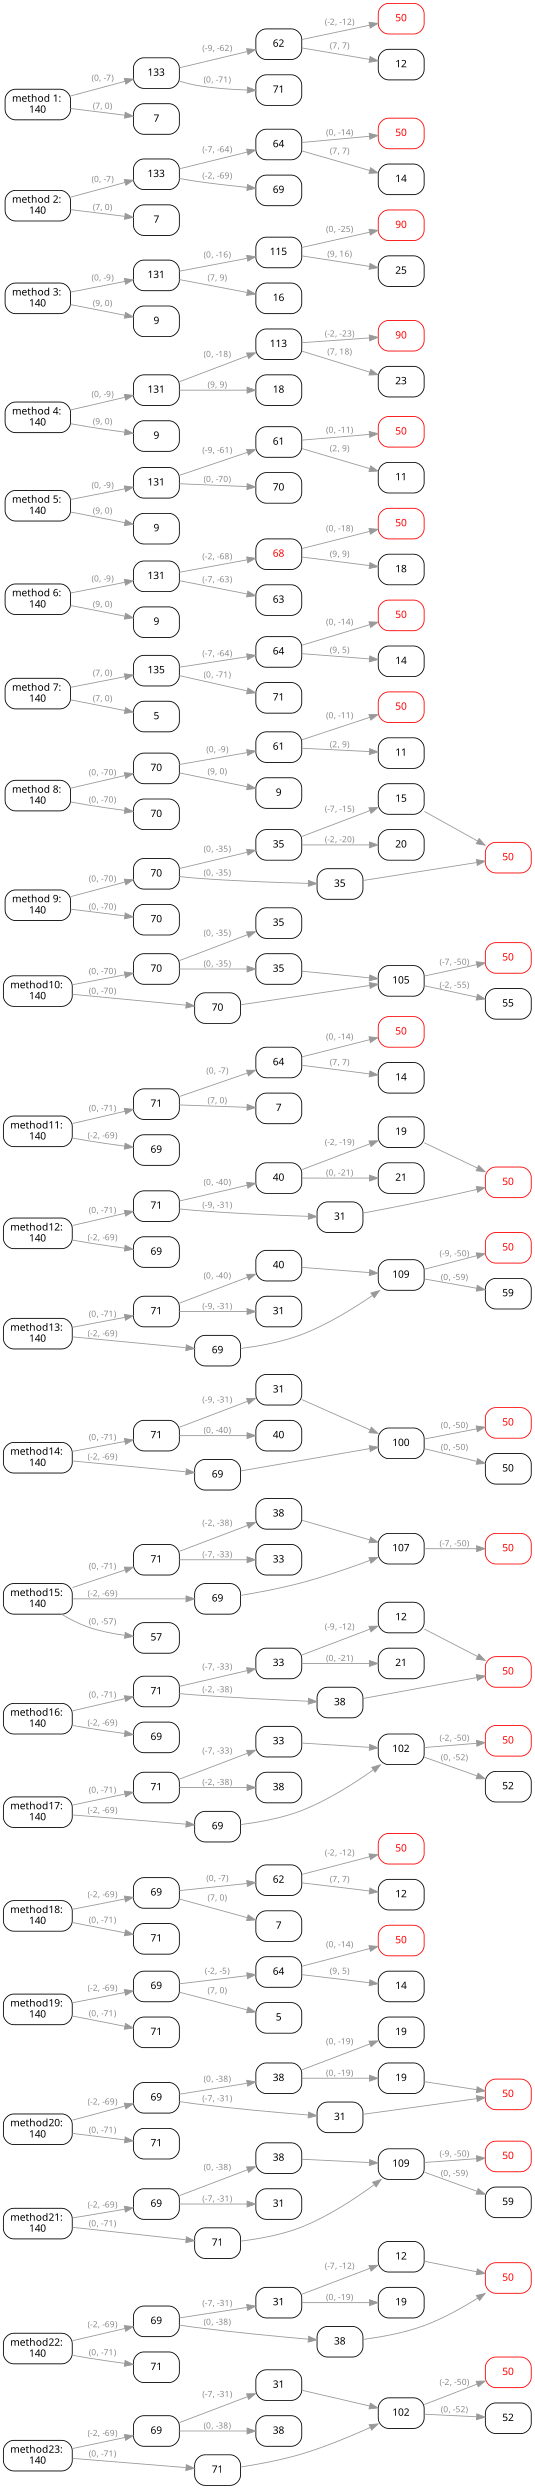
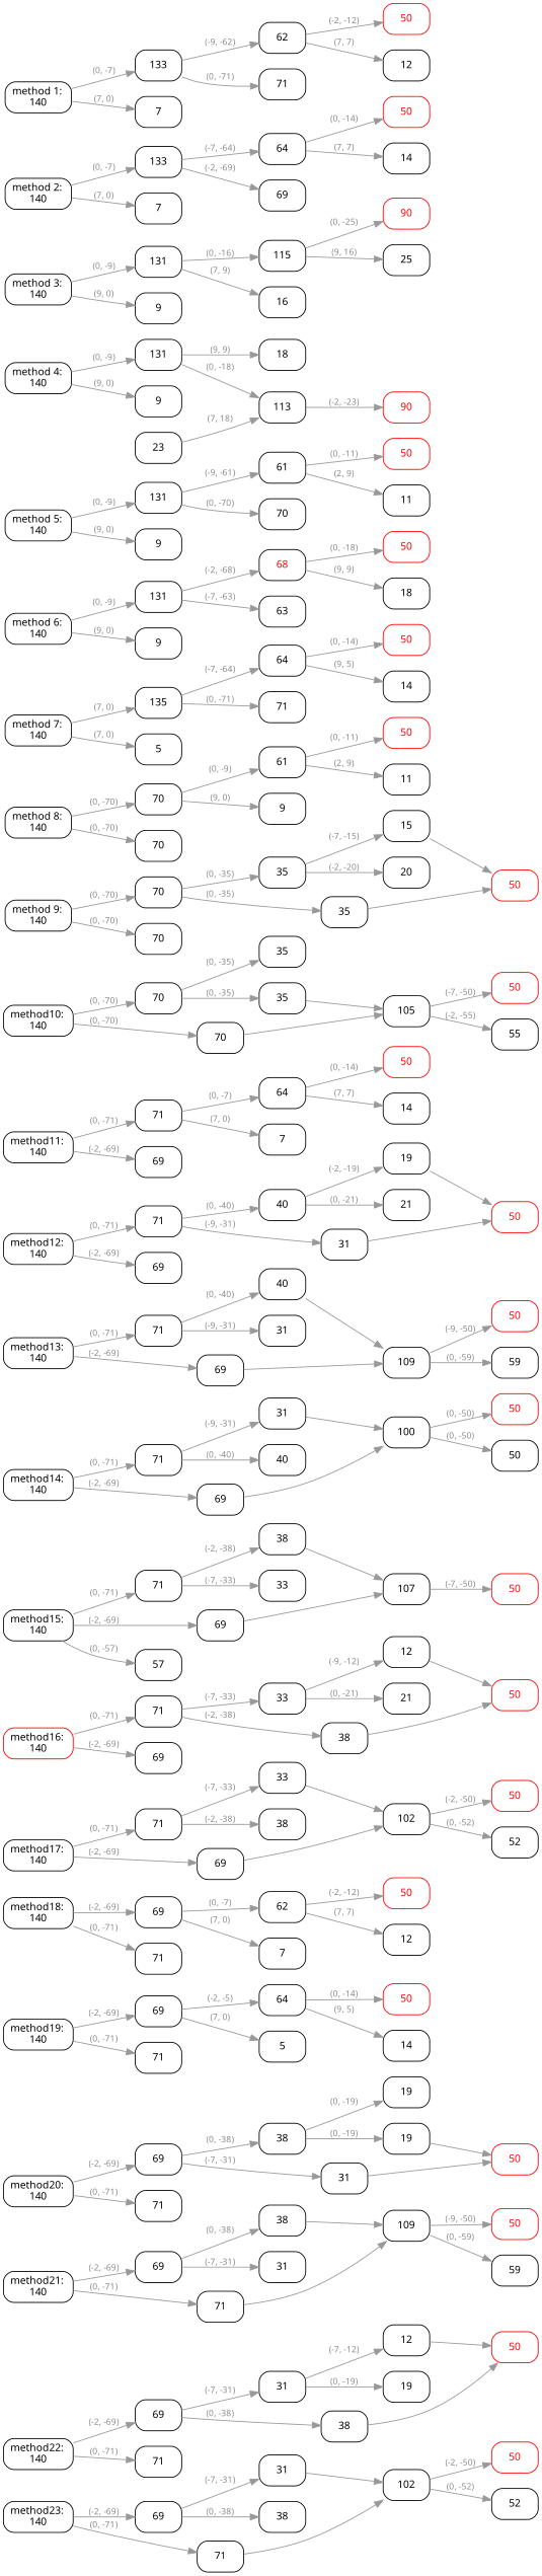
  digraph {
    fontname="Noto Sans"
    rankdir=LR
    node [color=black fontcolor=black fontname="Noto Sans" fontsize=12 shape=box style=rounded]
    edge [color="#999999" fontcolor="#888888" fontname="Noto Sans" fontsize=10]
    n1 [label="method23: \n140"]
    n2 [label=69]
    n3 [label=71]
    n4 [label=31]
    n5 [label=38]
    n6 [label=102]
    n7 [color=red fontcolor=red label=50]
    n8 [label=52]
    n9 [label="method22: \n140"]
    n10 [label=69]
    n11 [label=71]
    n12 [label=31]
    n13 [label=38]
    n14 [label=12]
    n15 [label=19]
    n16 [color=red fontcolor=red label=50]
    n17 [label="method21: \n140"]
    n18 [label=69]
    n19 [label=71]
    n20 [label=38]
    n21 [label=31]
    n22 [label=109]
    n23 [color=red fontcolor=red label=50]
    n24 [label=59]
    n25 [label="method20: \n140"]
    n26 [label=69]
    n27 [label=71]
    n28 [label=38]
    n29 [label=31]
    n30 [label=19]
    n31 [label=19]
    n32 [color=red fontcolor=red label=50]
    n33 [label="method19: \n140"]
    n34 [label=69]
    n35 [label=71]
    n36 [label=64]
    n37 [label=5]
    n38 [color=red fontcolor=red label=50]
    n39 [label=14]
    n40 [label="method18: \n140"]
    n41 [label=69]
    n42 [label=71]
    n43 [label=62]
    n44 [label=7]
    n45 [color=red fontcolor=red label=50]
    n46 [label=12]
    n47 [label="method17: \n140"]
    n48 [label=71]
    n49 [label=69]
    n50 [label=33]
    n51 [label=38]
    n52 [label=102]
    n53 [color=red fontcolor=red label=50]
    n54 [label=52]
-   n55 [label="method16: \n140"]
+   n55 [color=red label="method16: \n140"]
    n56 [label=71]
    n57 [label=69]
    n58 [label=33]
    n59 [label=38]
    n60 [label=12]
    n61 [label=21]
    n62 [color=red fontcolor=red label=50]
    n63 [label="method15: \n140"]
    n64 [label=71]
    n65 [label=69]
    n66 [label=57]
    n67 [label=38]
    n68 [label=33]
    n69 [label=107]
    n70 [color=red fontcolor=red label=50]
    n71 [label="method14: \n140"]
    n72 [label=71]
    n73 [label=69]
    n74 [label=31]
    n75 [label=40]
    n76 [label=100]
    n77 [color=red fontcolor=red label=50]
    n78 [label=50]
    n79 [label="method13: \n140"]
    n80 [label=71]
    n81 [label=69]
    n82 [label=40]
    n83 [label=31]
    n84 [label=109]
    n85 [color=red fontcolor=red label=50]
    n86 [label=59]
    n87 [label="method12: \n140"]
    n88 [label=71]
    n89 [label=69]
    n90 [label=40]
    n91 [label=31]
    n92 [label=19]
    n93 [label=21]
    n94 [color=red fontcolor=red label=50]
    n95 [label="method11: \n140"]
    n96 [label=71]
    n97 [label=69]
    n98 [label=64]
    n99 [label=7]
    n100 [color=red fontcolor=red label=50]
    n101 [label=14]
    n102 [label="method10: \n140"]
    n103 [label=70]
    n104 [label=70]
    n105 [label=35]
    n106 [label=35]
    n107 [label=105]
    n108 [color=red fontcolor=red label=50]
    n109 [label=55]
    n110 [label="method 9: \n140"]
    n111 [label=70]
    n112 [label=70]
    n113 [label=35]
    n114 [label=35]
    n115 [label=15]
    n116 [label=20]
    n117 [color=red fontcolor=red label=50]
    n118 [label="method 8: \n140"]
    n119 [label=70]
    n120 [label=70]
    n121 [label=61]
    n122 [label=9]
    n123 [color=red fontcolor=red label=50]
    n124 [label=11]
    n125 [label="method 7: \n140"]
    n126 [label=135]
    n127 [label=5]
    n128 [label=64]
    n129 [label=71]
    n130 [color=red fontcolor=red label=50]
    n131 [label=14]
    n132 [label="method 6: \n140"]
    n133 [label=131]
    n134 [label=9]
    n135 [fontcolor=red label=68]
    n136 [label=63]
    n137 [color=red fontcolor=red label=50]
    n138 [label=18]
    n139 [label="method 5: \n140"]
    n140 [label=131]
    n141 [label=9]
    n142 [label=61]
    n143 [label=70]
    n144 [color=red fontcolor=red label=50]
    n145 [label=11]
    n146 [label="method 4: \n140"]
    n147 [label=131]
    n148 [label=9]
    n149 [label=113]
    n150 [label=18]
    n151 [color=red fontcolor=red label=90]
    n152 [label=23]
    n153 [label="method 3: \n140"]
    n154 [label=131]
    n155 [label=9]
    n156 [label=115]
    n157 [label=16]
    n158 [color=red fontcolor=red label=90]
    n159 [label=25]
    n160 [label="method 2: \n140"]
    n161 [label=133]
    n162 [label=7]
    n163 [label=64]
    n164 [label=69]
    n165 [color=red fontcolor=red label=50]
    n166 [label=14]
    n167 [label="method 1: \n140"]
    n168 [label=133]
    n169 [label=7]
    n170 [label=62]
    n171 [label=71]
    n172 [color=red fontcolor=red label=50]
    n173 [label=12]
    n1 -> n2 [label="(-2, -69)"]
    n1 -> n3 [label="(0, -71)"]
    n2 -> n4 [label="(-7, -31)"]
    n2 -> n5 [label="(0, -38)"]
    n3 -> n6
    n4 -> n6
    n6 -> n7 [label="(-2, -50)"]
    n6 -> n8 [label="(0, -52)"]
    n9 -> n10 [label="(-2, -69)"]
    n9 -> n11 [label="(0, -71)"]
    n10 -> n12 [label="(-7, -31)"]
    n10 -> n13 [label="(0, -38)"]
    n12 -> n14 [label="(-7, -12)"]
    n12 -> n15 [label="(0, -19)"]
    n13 -> n16
    n14 -> n16
    n17 -> n18 [label="(-2, -69)"]
    n17 -> n19 [label="(0, -71)"]
    n18 -> n20 [label="(0, -38)"]
    n18 -> n21 [label="(-7, -31)"]
    n19 -> n22
    n20 -> n22
    n22 -> n23 [label="(-9, -50)"]
    n22 -> n24 [label="(0, -59)"]
    n25 -> n26 [label="(-2, -69)"]
    n25 -> n27 [label="(0, -71)"]
    n26 -> n28 [label="(0, -38)"]
    n26 -> n29 [label="(-7, -31)"]
    n28 -> n30 [label="(0, -19)"]
    n28 -> n31 [label="(0, -19)"]
    n29 -> n32
    n31 -> n32
    n33 -> n34 [label="(-2, -69)"]
    n33 -> n35 [label="(0, -71)"]
    n34 -> n36 [label="(-2, -5)"]
    n34 -> n37 [label="(7, 0)"]
    n36 -> n38 [label="(0, -14)"]
    n36 -> n39 [label="(9, 5)"]
    n40 -> n41 [label="(-2, -69)"]
    n40 -> n42 [label="(0, -71)"]
    n41 -> n43 [label="(0, -7)"]
    n41 -> n44 [label="(7, 0)"]
    n43 -> n45 [label="(-2, -12)"]
    n43 -> n46 [label="(7, 7)"]
    n47 -> n48 [label="(0, -71)"]
    n47 -> n49 [label="(-2, -69)"]
    n48 -> n50 [label="(-7, -33)"]
    n48 -> n51 [label="(-2, -38)"]
    n49 -> n52
    n50 -> n52
    n52 -> n53 [label="(-2, -50)"]
    n52 -> n54 [label="(0, -52)"]
    n55 -> n56 [label="(0, -71)"]
    n55 -> n57 [label="(-2, -69)"]
    n56 -> n58 [label="(-7, -33)"]
    n56 -> n59 [label="(-2, -38)"]
    n58 -> n60 [label="(-9, -12)"]
    n58 -> n61 [label="(0, -21)"]
    n59 -> n62
    n60 -> n62
    n63 -> n64 [label="(0, -71)"]
    n63 -> n65 [label="(-2, -69)"]
    n63 -> n66 [label="(0, -57)"]
    n64 -> n67 [label="(-2, -38)"]
    n64 -> n68 [label="(-7, -33)"]
    n65 -> n69
    n67 -> n69
    n69 -> n70 [label="(-7, -50)"]
    n71 -> n72 [label="(0, -71)"]
    n71 -> n73 [label="(-2, -69)"]
    n72 -> n74 [label="(-9, -31)"]
    n72 -> n75 [label="(0, -40)"]
    n73 -> n76
    n74 -> n76
    n76 -> n77 [label="(0, -50)"]
    n76 -> n78 [label="(0, -50)"]
    n79 -> n80 [label="(0, -71)"]
    n79 -> n81 [label="(-2, -69)"]
    n80 -> n82 [label="(0, -40)"]
    n80 -> n83 [label="(-9, -31)"]
    n81 -> n84
    n82 -> n84
    n84 -> n85 [label="(-9, -50)"]
    n84 -> n86 [label="(0, -59)"]
    n87 -> n88 [label="(0, -71)"]
    n87 -> n89 [label="(-2, -69)"]
    n88 -> n90 [label="(0, -40)"]
    n88 -> n91 [label="(-9, -31)"]
    n90 -> n92 [label="(-2, -19)"]
    n90 -> n93 [label="(0, -21)"]
    n91 -> n94
    n92 -> n94
    n95 -> n96 [label="(0, -71)"]
    n95 -> n97 [label="(-2, -69)"]
    n96 -> n98 [label="(0, -7)"]
    n96 -> n99 [label="(7, 0)"]
    n98 -> n100 [label="(0, -14)"]
    n98 -> n101 [label="(7, 7)"]
    n102 -> n103 [label="(0, -70)"]
    n102 -> n104 [label="(0, -70)"]
    n103 -> n105 [label="(0, -35)"]
    n103 -> n106 [label="(0, -35)"]
    n104 -> n107
    n106 -> n107
    n107 -> n108 [label="(-7, -50)"]
    n107 -> n109 [label="(-2, -55)"]
    n110 -> n111 [label="(0, -70)"]
    n110 -> n112 [label="(0, -70)"]
    n111 -> n113 [label="(0, -35)"]
    n111 -> n114 [label="(0, -35)"]
    n113 -> n115 [label="(-7, -15)"]
    n113 -> n116 [label="(-2, -20)"]
    n114 -> n117
    n115 -> n117
    n118 -> n119 [label="(0, -70)"]
    n118 -> n120 [label="(0, -70)"]
    n119 -> n121 [label="(0, -9)"]
    n119 -> n122 [label="(9, 0)"]
    n121 -> n123 [label="(0, -11)"]
    n121 -> n124 [label="(2, 9)"]
    n125 -> n126 [label="(7, 0)"]
    n125 -> n127 [label="(7, 0)"]
    n126 -> n128 [label="(-7, -64)"]
    n126 -> n129 [label="(0, -71)"]
    n128 -> n130 [label="(0, -14)"]
    n128 -> n131 [label="(9, 5)"]
    n132 -> n133 [label="(0, -9)"]
    n132 -> n134 [label="(9, 0)"]
    n133 -> n135 [label="(-2, -68)"]
    n133 -> n136 [label="(-7, -63)"]
    n135 -> n137 [label="(0, -18)"]
    n135 -> n138 [label="(9, 9)"]
    n139 -> n140 [label="(0, -9)"]
    n139 -> n141 [label="(9, 0)"]
    n140 -> n142 [label="(-9, -61)"]
    n140 -> n143 [label="(0, -70)"]
    n142 -> n144 [label="(0, -11)"]
    n142 -> n145 [label="(2, 9)"]
    n146 -> n147 [label="(0, -9)"]
    n146 -> n148 [label="(9, 0)"]
    n147 -> n149 [label="(0, -18)"]
    n147 -> n150 [label="(9, 9)"]
    n149 -> n151 [label="(-2, -23)"]
-   n149 -> n152 [label="(7, 18)"]
+   n152 -> n149 [label="(7, 18)"]
    n153 -> n154 [label="(0, -9)"]
    n153 -> n155 [label="(9, 0)"]
    n154 -> n156 [label="(0, -16)"]
    n154 -> n157 [label="(7, 9)"]
    n156 -> n158 [label="(0, -25)"]
    n156 -> n159 [label="(9, 16)"]
    n160 -> n161 [label="(0, -7)"]
    n160 -> n162 [label="(7, 0)"]
    n161 -> n163 [label="(-7, -64)"]
    n161 -> n164 [label="(-2, -69)"]
    n163 -> n165 [label="(0, -14)"]
    n163 -> n166 [label="(7, 7)"]
    n167 -> n168 [label="(0, -7)"]
    n167 -> n169 [label="(7, 0)"]
    n168 -> n170 [label="(-9, -62)"]
    n168 -> n171 [label="(0, -71)"]
    n170 -> n172 [label="(-2, -12)"]
    n170 -> n173 [label="(7, 7)"]
  }
